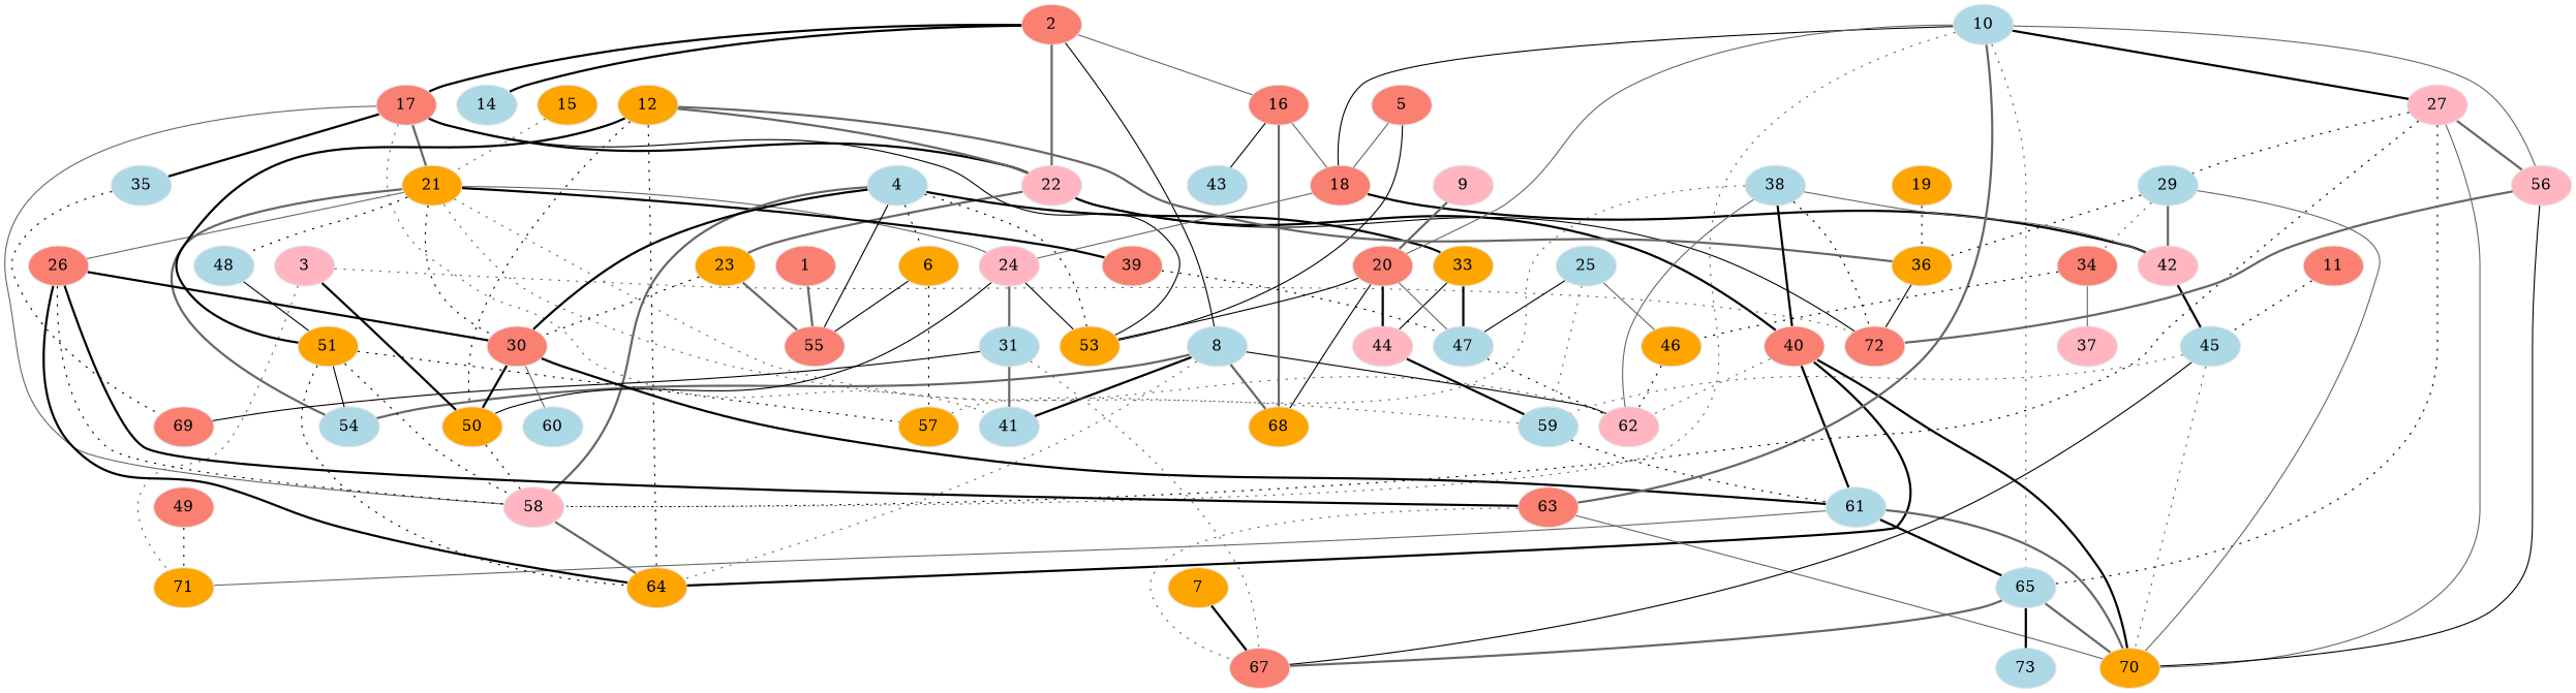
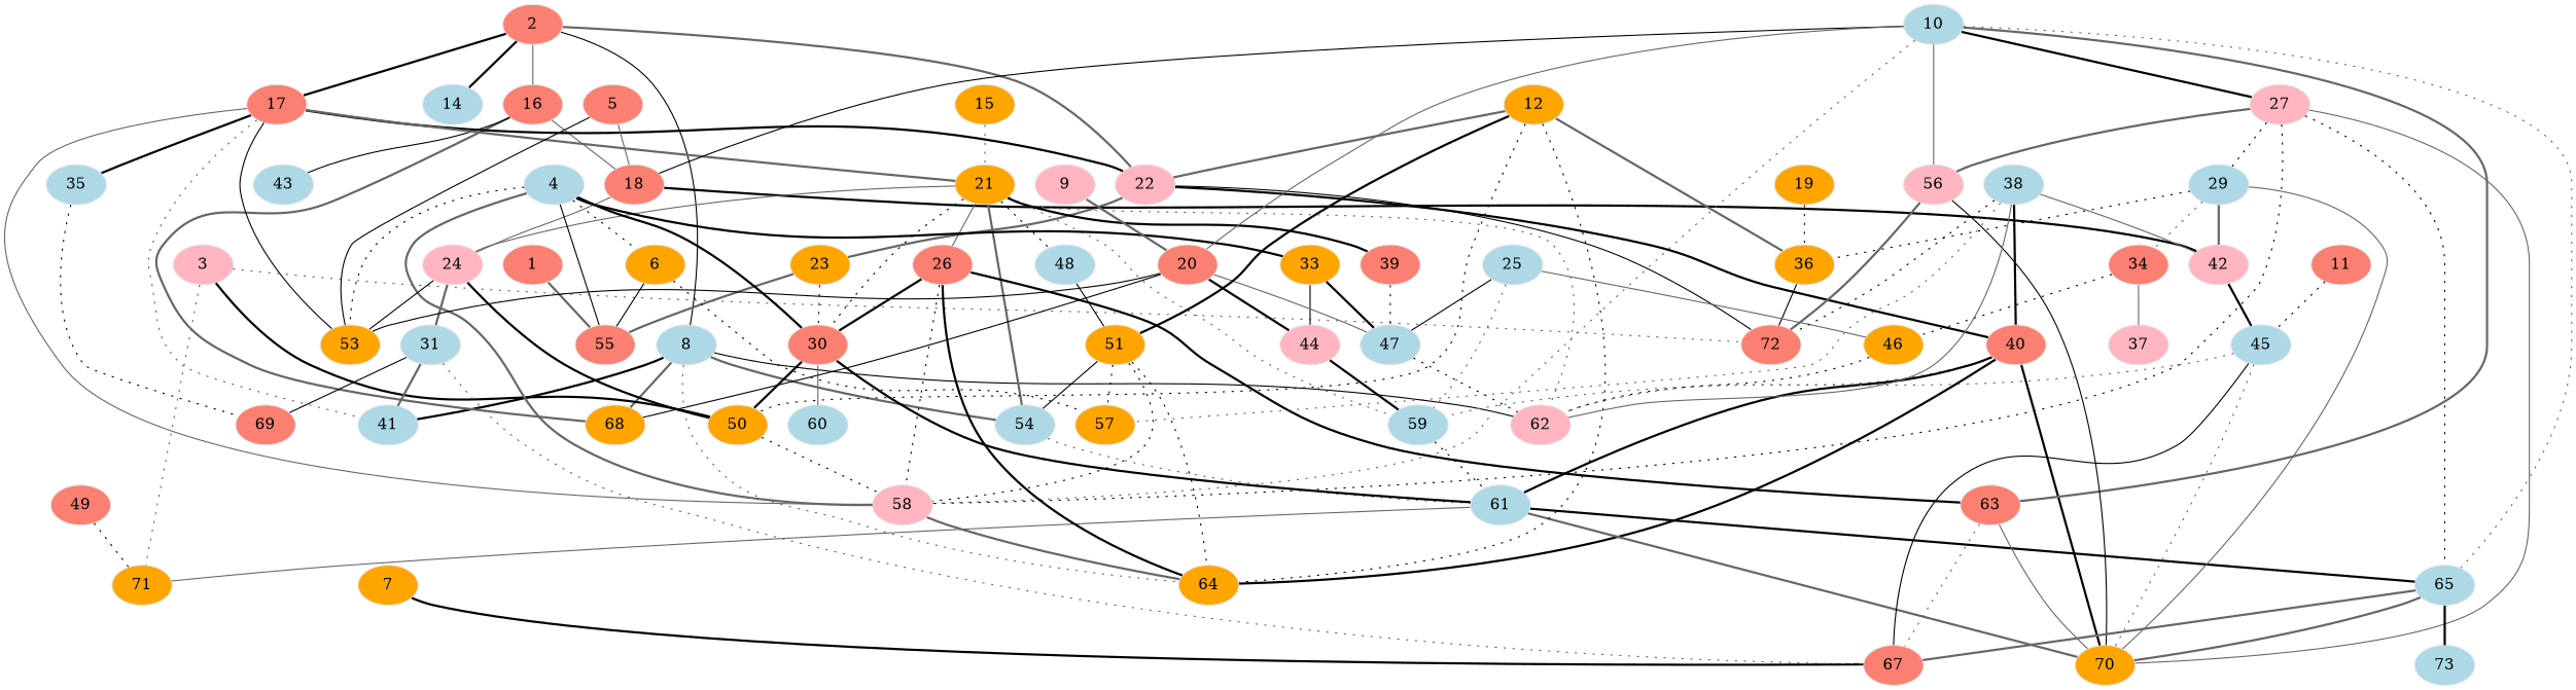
  graph {
    node [color=gray90 fillcolor=lightblue style=filled]
    edge [color=black style=bold weight=1.0]
    1 [fillcolor=salmon]
    55 [fillcolor=salmon]
    2 [fillcolor=salmon]
    8
    14
    16 [fillcolor=salmon]
    17 [fillcolor=salmon]
    22 [fillcolor=lightpink]
    41
    54
    62 [fillcolor=lightpink]
    64 [fillcolor=orange]
    68 [fillcolor=orange]
    18 [fillcolor=salmon]
    43
    53 [fillcolor=orange]
    58 [fillcolor=lightpink]
    21 [fillcolor=orange]
    35
    72 [fillcolor=salmon]
    23 [fillcolor=orange]
    40 [fillcolor=salmon]
    3 [fillcolor=lightpink]
    50 [fillcolor=orange]
    71 [fillcolor=orange]
    4
    6 [fillcolor=orange]
    30 [fillcolor=salmon]
    33 [fillcolor=orange]
    57 [fillcolor=orange]
    60
    61
    44 [fillcolor=lightpink]
    47
    5 [fillcolor=salmon]
    24 [fillcolor=lightpink]
    42 [fillcolor=lightpink]
    7 [fillcolor=orange]
    67 [fillcolor=salmon]
    9 [fillcolor=lightpink]
    20 [fillcolor=salmon]
    10
    27 [fillcolor=lightpink]
    56 [fillcolor=lightpink]
    63 [fillcolor=salmon]
    65
    29
    70 [fillcolor=orange]
    73
    11 [fillcolor=salmon]
    45
    59
    12 [fillcolor=orange]
    36 [fillcolor=orange]
    51 [fillcolor=orange]
    15 [fillcolor=orange]
    26 [fillcolor=salmon]
    39 [fillcolor=salmon]
    48
    69 [fillcolor=salmon]
    31
    19 [fillcolor=orange]
    25
    46 [fillcolor=orange]
    34 [fillcolor=salmon]
    37 [fillcolor=lightpink]
    38
    49 [fillcolor=salmon]
    1 -- 55 [color=gray40]
    2 -- 8 [style=solid]
    2 -- 14
    2 -- 16 [color=gray40 style=solid]
    2 -- 17
    2 -- 22 [color=gray40]
    8 -- 41
    8 -- 54 [color=gray40]
    8 -- 62 [style=solid]
    8 -- 64 [color=gray40 style=dotted]
    8 -- 68 [color=gray40]
    16 -- 68 [color=gray40]
    16 -- 18 [color=gray40 style=solid weight=2.0]
    16 -- 43 [style=solid]
    17 -- 22 [weight=2.0]
    17 -- 41 [color=gray40 style=dotted]
    17 -- 53 [style=solid]
    17 -- 58 [color=gray40 style=solid]
    17 -- 21 [color=gray40]
    17 -- 35
    22 -- 72 [style=solid]
    22 -- 23 [color=gray40]
    22 -- 40
+   54 -- 61 [color=gray40 style=dotted]
    18 -- 24 [color=gray40 style=solid]
    18 -- 42
    58 -- 64 [color=gray40]
    21 -- 54 [color=gray40]
    21 -- 62 [color=gray40 style=dotted]
    21 -- 30 [style=dotted]
    21 -- 24 [color=gray40 style=solid]
    21 -- 59 [color=gray40 style=dotted]
    21 -- 26 [color=gray40 style=solid]
    21 -- 39
    21 -- 48 [style=dotted]
    35 -- 69 [style=dotted]
    23 -- 55 [color=gray40]
    23 -- 30 [style=dotted]
    40 -- 62 [color=gray40 style=dotted weight=2.0]
    40 -- 64
    40 -- 61
    40 -- 70
    3 -- 72 [color=gray40 style=dotted]
    3 -- 50
    3 -- 71 [color=gray40 style=dotted]
    50 -- 58 [style=dotted]
    4 -- 55 [style=solid]
    4 -- 53 [style=dotted]
    4 -- 58 [color=gray40]
    4 -- 6 [style=dotted]
    4 -- 30
    4 -- 33
    6 -- 55 [style=solid]
    6 -- 57 [style=dotted]
    30 -- 50
    30 -- 60 [color=gray40 style=solid]
    30 -- 61
    33 -- 44 [style=solid]
    33 -- 47
    61 -- 71 [color=gray40 style=solid]
    61 -- 65
    61 -- 70 [color=gray40 weight=2.0]
    44 -- 59
    47 -- 62 [style=dotted]
    5 -- 18 [color=gray40 style=solid]
    5 -- 53 [style=solid]
    24 -- 53 [style=solid weight=3.0]
-   24 -- 50 [style=solid]
+   24 -- 50
    24 -- 31 [color=gray40]
    42 -- 45
    7 -- 67
    9 -- 20 [color=gray40]
    20 -- 68 [style=solid]
    20 -- 53 [style=solid]
    20 -- 44
    20 -- 47 [color=gray40 style=solid]
    10 -- 18 [style=solid]
    10 -- 58 [color=gray40 style=dotted]
    10 -- 20 [color=gray40 style=solid]
    10 -- 27
    10 -- 56 [color=gray40 style=solid]
    10 -- 63 [color=gray40]
    10 -- 65 [color=gray40 style=dotted]
    27 -- 58 [style=dotted]
    27 -- 56 [color=gray40]
    27 -- 65 [style=dotted weight=2.0]
    27 -- 29 [style=dotted]
    27 -- 70 [color=gray40 style=solid]
    56 -- 72 [color=gray40]
    56 -- 70 [style=solid]
    63 -- 67 [color=gray40 style=dotted]
    63 -- 70 [color=gray40 style=solid]
    65 -- 67 [color=gray40]
    65 -- 70 [color=gray40]
    65 -- 73
    29 -- 42 [color=gray40]
    29 -- 70 [color=gray40 style=solid]
    29 -- 36 [style=dotted]
    29 -- 34 [color=gray40 style=dotted]
    11 -- 45 [style=dotted]
    45 -- 67 [style=solid]
    45 -- 70 [color=gray40 style=dotted]
    45 -- 59 [color=gray40 style=dotted]
    59 -- 61 [style=dotted]
    12 -- 22 [color=gray40]
    12 -- 64 [style=dotted weight=2.0]
    12 -- 50 [style=dotted]
    12 -- 36 [color=gray40]
    12 -- 51
    36 -- 72 [style=solid]
    51 -- 54 [style=solid]
    51 -- 64 [style=dotted]
    51 -- 58 [style=dotted]
    51 -- 57 [style=dotted]
    15 -- 21 [color=gray40 style=dotted]
    26 -- 64
    26 -- 58 [style=dotted]
    26 -- 30
    26 -- 63
    39 -- 47 [style=dotted]
    48 -- 51 [style=solid]
    31 -- 41 [color=gray40]
    31 -- 67 [color=gray40 style=dotted]
    31 -- 69 [style=solid]
    19 -- 36 [style=dotted]
    25 -- 47 [style=solid]
    25 -- 59 [color=gray40 style=dotted]
    25 -- 46 [color=gray40 style=solid]
    46 -- 62 [style=dotted]
    34 -- 46 [style=dotted]
    34 -- 37 [color=gray40 style=solid]
    38 -- 62 [color=gray40 style=solid]
    38 -- 72 [style=dotted]
    38 -- 40
    38 -- 57 [color=gray40 style=dotted]
    38 -- 42 [color=gray40 style=solid]
    49 -- 71 [style=dotted]
  }
